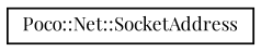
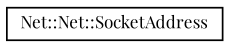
  digraph {
    rankdir=LR
    fontname="Playfair Display"
-   n1 [color=black fillcolor=white fontname="Playfair Display" fontsize=10 height=0.2 label="Poco::Net::SocketAddress" shape=record style=filled width=0.4]
+   n1 [color=black fillcolor=white fontname="Playfair Display" fontsize=10 height=0.2 label="Net::Net::SocketAddress" shape=record style=filled width=0.4]
  }
